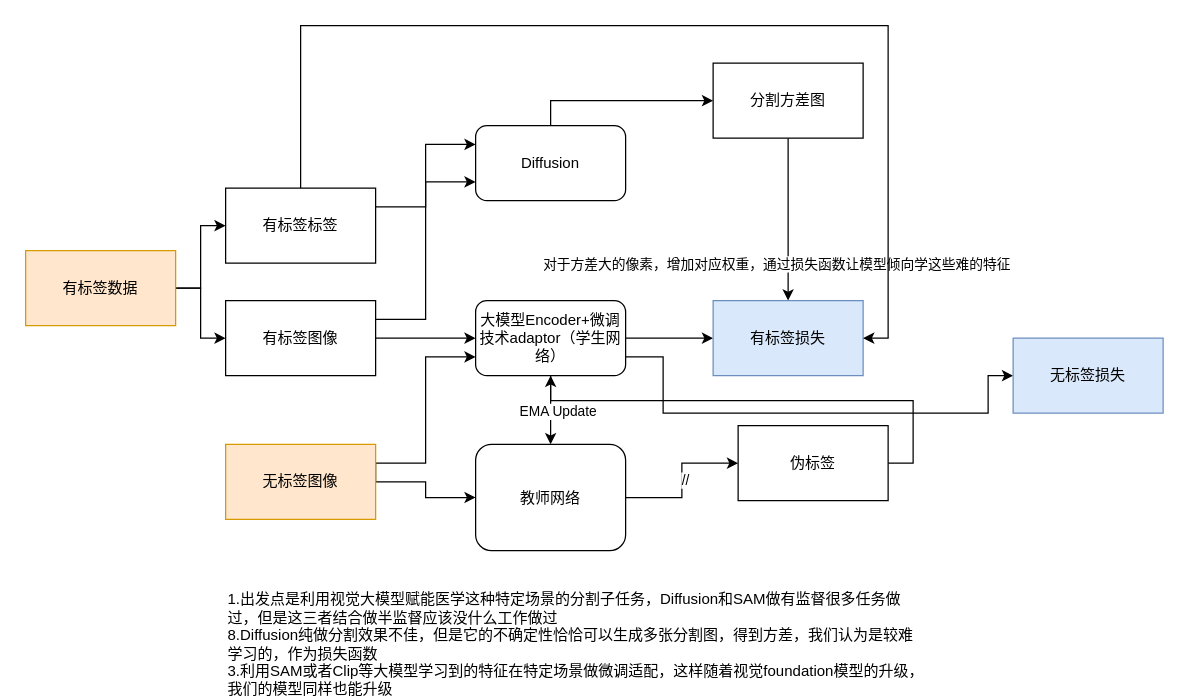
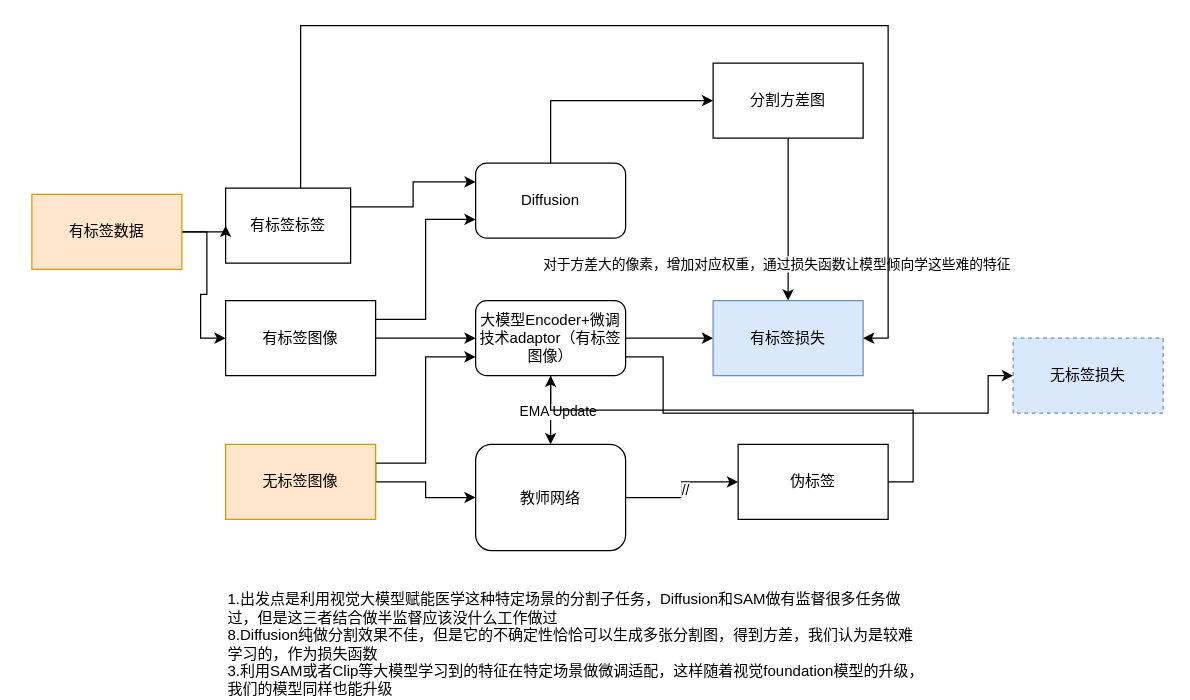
  <mxCell id="0" />
  <mxCell id="1" parent="0" />
  <mxCell id="2" style="edgeStyle=orthogonalEdgeStyle;rounded=0;orthogonalLoop=1;jettySize=auto;html=1;exitX=1;exitY=0.5;exitDx=0;exitDy=0;entryX=0;entryY=0.5;entryDx=0;entryDy=0;" edge="1" parent="1" source="4" target="12"><mxGeometry relative="1" as="geometry" /></mxCell>
  <mxCell id="3" style="edgeStyle=orthogonalEdgeStyle;rounded=0;orthogonalLoop=1;jettySize=auto;html=1;exitX=1;exitY=0.25;exitDx=0;exitDy=0;entryX=0;entryY=0.75;entryDx=0;entryDy=0;" edge="1" parent="1" source="4" target="15"><mxGeometry relative="1" as="geometry" /></mxCell>
  <mxCell id="4" value="有标签图像" style="rounded=0;whiteSpace=wrap;html=1;" vertex="1" parent="1"><mxGeometry x="180" y="240" width="120" height="60" as="geometry" /></mxCell>
  <mxCell id="5" style="edgeStyle=orthogonalEdgeStyle;rounded=0;orthogonalLoop=1;jettySize=auto;html=1;exitX=1;exitY=0.5;exitDx=0;exitDy=0;" edge="1" parent="1" source="7" target="28"><mxGeometry relative="1" as="geometry" /></mxCell>
  <mxCell id="6" style="edgeStyle=orthogonalEdgeStyle;rounded=0;orthogonalLoop=1;jettySize=auto;html=1;exitX=1;exitY=0.5;exitDx=0;exitDy=0;entryX=0;entryY=0.75;entryDx=0;entryDy=0;" edge="1" parent="1" source="7" target="12"><mxGeometry relative="1" as="geometry"><Array as="points"><mxPoint x="300" y="370" /><mxPoint x="340" y="370" /><mxPoint x="340" y="285" /></Array></mxGeometry></mxCell>
  <mxCell id="7" value="无标签图像" style="rounded=0;whiteSpace=wrap;html=1;fillColor=#ffe6cc;strokeColor=#d79b00;" vertex="1" parent="1"><mxGeometry x="180" y="355" width="120" height="60" as="geometry" /></mxCell>
  <mxCell id="8" style="edgeStyle=orthogonalEdgeStyle;rounded=0;orthogonalLoop=1;jettySize=auto;html=1;exitX=1;exitY=0.5;exitDx=0;exitDy=0;entryX=0;entryY=0.5;entryDx=0;entryDy=0;" edge="1" parent="1" source="12" target="19"><mxGeometry relative="1" as="geometry" /></mxCell>
  <mxCell id="9" style="edgeStyle=orthogonalEdgeStyle;rounded=0;orthogonalLoop=1;jettySize=auto;html=1;exitX=0.5;exitY=1;exitDx=0;exitDy=0;entryX=0.5;entryY=0;entryDx=0;entryDy=0;" edge="1" parent="1" source="12" target="28"><mxGeometry relative="1" as="geometry" /></mxCell>
  <mxCell id="10" value="EMA Update" style="edgeLabel;html=1;align=center;verticalAlign=middle;resizable=0;points=[];" vertex="1" connectable="0" parent="9"><mxGeometry x="0.018" y="5" relative="1" as="geometry"><mxPoint as="offset" /></mxGeometry></mxCell>
  <mxCell id="11" style="edgeStyle=orthogonalEdgeStyle;rounded=0;orthogonalLoop=1;jettySize=auto;html=1;exitX=1;exitY=0.75;exitDx=0;exitDy=0;entryX=0;entryY=0.5;entryDx=0;entryDy=0;" edge="1" parent="1" source="12" target="31"><mxGeometry relative="1" as="geometry"><Array as="points"><mxPoint x="530" y="285" /><mxPoint x="530" y="330" /><mxPoint x="790" y="330" /><mxPoint x="790" y="300" /></Array></mxGeometry></mxCell>
- <mxCell id="12" value="大模型Encoder+微调技术adaptor（学生网络）" style="rounded=1;whiteSpace=wrap;html=1;" vertex="1" parent="1"><mxGeometry x="380" y="240" width="120" height="60" as="geometry" /></mxCell>
+ <mxCell id="12" value="大模型Encoder+微调技术adaptor（有标签图像）" style="rounded=1;whiteSpace=wrap;html=1;" vertex="1" parent="1"><mxGeometry x="380" y="240" width="120" height="60" as="geometry" /></mxCell>
  <mxCell id="13" value="1.出发点是利用视觉大模型赋能医学这种特定场景的分割子任务，Diffusion和SAM做有监督很多任务做过，但是这三者结合做半监督应该没什么工作做过&lt;br&gt;8.Diffusion纯做分割效果不佳，但是它的不确定性恰恰可以生成多张分割图，得到方差，我们认为是较难学习的，作为损失函数&lt;br&gt;3.利用SAM或者Clip等大模型学习到的特征在特定场景做微调适配，这样随着视觉foundation模型的升级，我们的模型同样也能升级" style="text;html=1;strokeColor=none;fillColor=none;align=left;verticalAlign=middle;whiteSpace=wrap;rounded=0;" vertex="1" parent="1"><mxGeometry x="180" y="500" width="560" height="30" as="geometry" /></mxCell>
  <mxCell id="14" style="edgeStyle=orthogonalEdgeStyle;rounded=0;orthogonalLoop=1;jettySize=auto;html=1;entryX=0;entryY=0.5;entryDx=0;entryDy=0;" edge="1" parent="1" source="15" target="18"><mxGeometry relative="1" as="geometry"><Array as="points"><mxPoint x="440" y="80" /></Array></mxGeometry></mxCell>
- <mxCell id="15" value="Diffusion" style="rounded=1;whiteSpace=wrap;html=1;" vertex="1" parent="1"><mxGeometry x="380" y="100" width="120" height="60" as="geometry" /></mxCell>
+ <mxCell id="15" value="Diffusion" style="rounded=1;whiteSpace=wrap;html=1;" vertex="1" parent="1"><mxGeometry x="380" y="130" width="120" height="60" as="geometry" /></mxCell>
  <mxCell id="16" style="edgeStyle=orthogonalEdgeStyle;rounded=0;orthogonalLoop=1;jettySize=auto;html=1;exitX=0.5;exitY=1;exitDx=0;exitDy=0;" edge="1" parent="1" source="18" target="19"><mxGeometry relative="1" as="geometry" /></mxCell>
  <mxCell id="17" value="对于方差大的像素，增加对应权重，通过损失函数让模型倾向学这些难的特征" style="edgeLabel;html=1;align=center;verticalAlign=middle;resizable=0;points=[];" vertex="1" connectable="0" parent="16"><mxGeometry x="0.262" y="1" relative="1" as="geometry"><mxPoint x="-11" y="18" as="offset" /></mxGeometry></mxCell>
  <mxCell id="18" value="分割方差图" style="rounded=0;whiteSpace=wrap;html=1;" vertex="1" parent="1"><mxGeometry x="570" y="50" width="120" height="60" as="geometry" /></mxCell>
  <mxCell id="19" value="有标签损失" style="rounded=0;whiteSpace=wrap;html=1;fillColor=#dae8fc;strokeColor=#6c8ebf;" vertex="1" parent="1"><mxGeometry x="570" y="240" width="120" height="60" as="geometry" /></mxCell>
  <mxCell id="20" style="edgeStyle=orthogonalEdgeStyle;rounded=0;orthogonalLoop=1;jettySize=auto;html=1;exitX=1;exitY=0.25;exitDx=0;exitDy=0;entryX=0;entryY=0.25;entryDx=0;entryDy=0;" edge="1" parent="1" source="22" target="15"><mxGeometry relative="1" as="geometry" /></mxCell>
  <mxCell id="21" style="edgeStyle=orthogonalEdgeStyle;rounded=0;orthogonalLoop=1;jettySize=auto;html=1;entryX=1;entryY=0.5;entryDx=0;entryDy=0;" edge="1" parent="1" source="22" target="19"><mxGeometry relative="1" as="geometry"><Array as="points"><mxPoint x="240" y="20" /><mxPoint x="710" y="20" /><mxPoint x="710" y="270" /></Array></mxGeometry></mxCell>
- <mxCell id="22" value="有标签标签" style="rounded=0;whiteSpace=wrap;html=1;" vertex="1" parent="1"><mxGeometry x="180" y="150" width="120" height="60" as="geometry" /></mxCell>
+ <mxCell id="22" value="有标签标签" style="rounded=0;whiteSpace=wrap;html=1;" vertex="1" parent="1"><mxGeometry x="180" y="150" width="100" height="60" as="geometry" /></mxCell>
  <mxCell id="23" style="edgeStyle=orthogonalEdgeStyle;rounded=0;orthogonalLoop=1;jettySize=auto;html=1;exitX=1;exitY=0.5;exitDx=0;exitDy=0;entryX=0;entryY=0.5;entryDx=0;entryDy=0;" edge="1" parent="1" source="25" target="22"><mxGeometry relative="1" as="geometry" /></mxCell>
  <mxCell id="24" style="edgeStyle=orthogonalEdgeStyle;rounded=0;orthogonalLoop=1;jettySize=auto;html=1;exitX=1;exitY=0.5;exitDx=0;exitDy=0;entryX=0;entryY=0.5;entryDx=0;entryDy=0;" edge="1" parent="1" source="25" target="4"><mxGeometry relative="1" as="geometry" /></mxCell>
- <mxCell id="25" value="有标签数据" style="rounded=0;whiteSpace=wrap;html=1;fillColor=#ffe6cc;strokeColor=#d79b00;" vertex="1" parent="1"><mxGeometry x="20" y="200" width="120" height="60" as="geometry" /></mxCell>
+ <mxCell id="25" value="有标签数据" style="rounded=0;whiteSpace=wrap;html=1;fillColor=#ffe6cc;strokeColor=#d79b00;" vertex="1" parent="1"><mxGeometry x="25" y="155" width="120" height="60" as="geometry" /></mxCell>
  <mxCell id="26" value="" style="edgeStyle=orthogonalEdgeStyle;rounded=0;orthogonalLoop=1;jettySize=auto;html=1;entryX=0;entryY=0.5;entryDx=0;entryDy=0;" edge="1" parent="1" source="28" target="30"><mxGeometry relative="1" as="geometry"><mxPoint x="580" y="385" as="targetPoint" /></mxGeometry></mxCell>
  <mxCell id="27" value="//" style="edgeLabel;html=1;align=center;verticalAlign=middle;resizable=0;points=[];" vertex="1" connectable="0" parent="26"><mxGeometry y="-2" relative="1" as="geometry"><mxPoint as="offset" /></mxGeometry></mxCell>
  <mxCell id="28" value="教师网络" style="rounded=1;whiteSpace=wrap;html=1;" vertex="1" parent="1"><mxGeometry x="380" y="355" width="120" height="85" as="geometry" /></mxCell>
  <mxCell id="29" style="edgeStyle=orthogonalEdgeStyle;rounded=0;orthogonalLoop=1;jettySize=auto;html=1;exitX=1;exitY=0.5;exitDx=0;exitDy=0;" edge="1" parent="1" source="30" target="12"><mxGeometry relative="1" as="geometry" /></mxCell>
- <mxCell id="30" value="伪标签" style="rounded=0;whiteSpace=wrap;html=1;" vertex="1" parent="1"><mxGeometry x="590" y="340" width="120" height="60" as="geometry" /></mxCell>
- <mxCell id="31" value="无标签损失" style="rounded=0;whiteSpace=wrap;html=1;fillColor=#dae8fc;strokeColor=#6c8ebf;" vertex="1" parent="1"><mxGeometry x="810" y="270" width="120" height="60" as="geometry" /></mxCell>
+ <mxCell id="30" value="伪标签" style="rounded=0;whiteSpace=wrap;html=1;" vertex="1" parent="1"><mxGeometry x="590" y="355" width="120" height="60" as="geometry" /></mxCell>
+ <mxCell id="31" value="无标签损失" style="rounded=0;whiteSpace=wrap;html=1;fillColor=#dae8fc;strokeColor=#6c8ebf;dashed=1;" vertex="1" parent="1"><mxGeometry x="810" y="270" width="120" height="60" as="geometry" /></mxCell>
